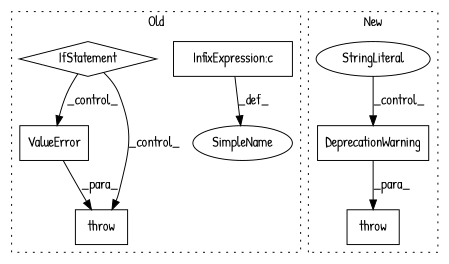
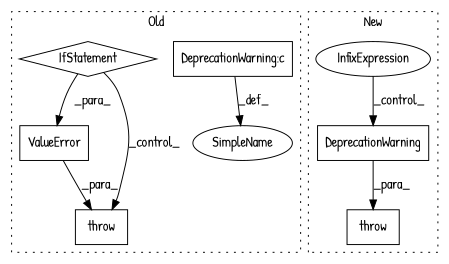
  digraph {
    fontname="Patrick Hand"
    node [a=32 fontname="Patrick Hand" l=6 shape=box]
    edge [fontname="Patrick Hand"]
    n1 [l="11,1" label=ValueError s="3128,3220"]
    n2 [a=42 label=SimpleName shape=ellipse l=""]
    n3 [a=53 label=throw s=3122]
-   n4 [a=27 l=4 label="InfixExpression:c" s=2038]
+   n4 [a=27 l=4 label="DeprecationWarning:c" s=2038]
    n5 [a=25 l="4,2" label=IfStatement s="2009,2070" shape=diamond]
    n6 [l="19,1" label=DeprecationWarning s="1885,2250"]
-   n7 [a=45 l=346 label=StringLiteral s=1904 shape=ellipse]
+   n7 [a=45 l=346 label=InfixExpression s=1904 shape=ellipse]
    n8 [a=53 label=throw s=1879]
    subgraph cluster_1 {
      label=Old
      style=dotted
      n1
      n2
      n3
      n4
      n5
    }
    subgraph cluster_2 {
      label=New
      style=dotted
      n6
      n7
      n8
    }
    n1 -> n3 [label=_para_]
    n4 -> n2 [label=_def_]
-   n5 -> n1 [label=_control_]
+   n5 -> n1 [label=_para_]
    n5 -> n3 [label=_control_]
    n6 -> n8 [label=_para_]
    n7 -> n6 [label=_control_]
  }
